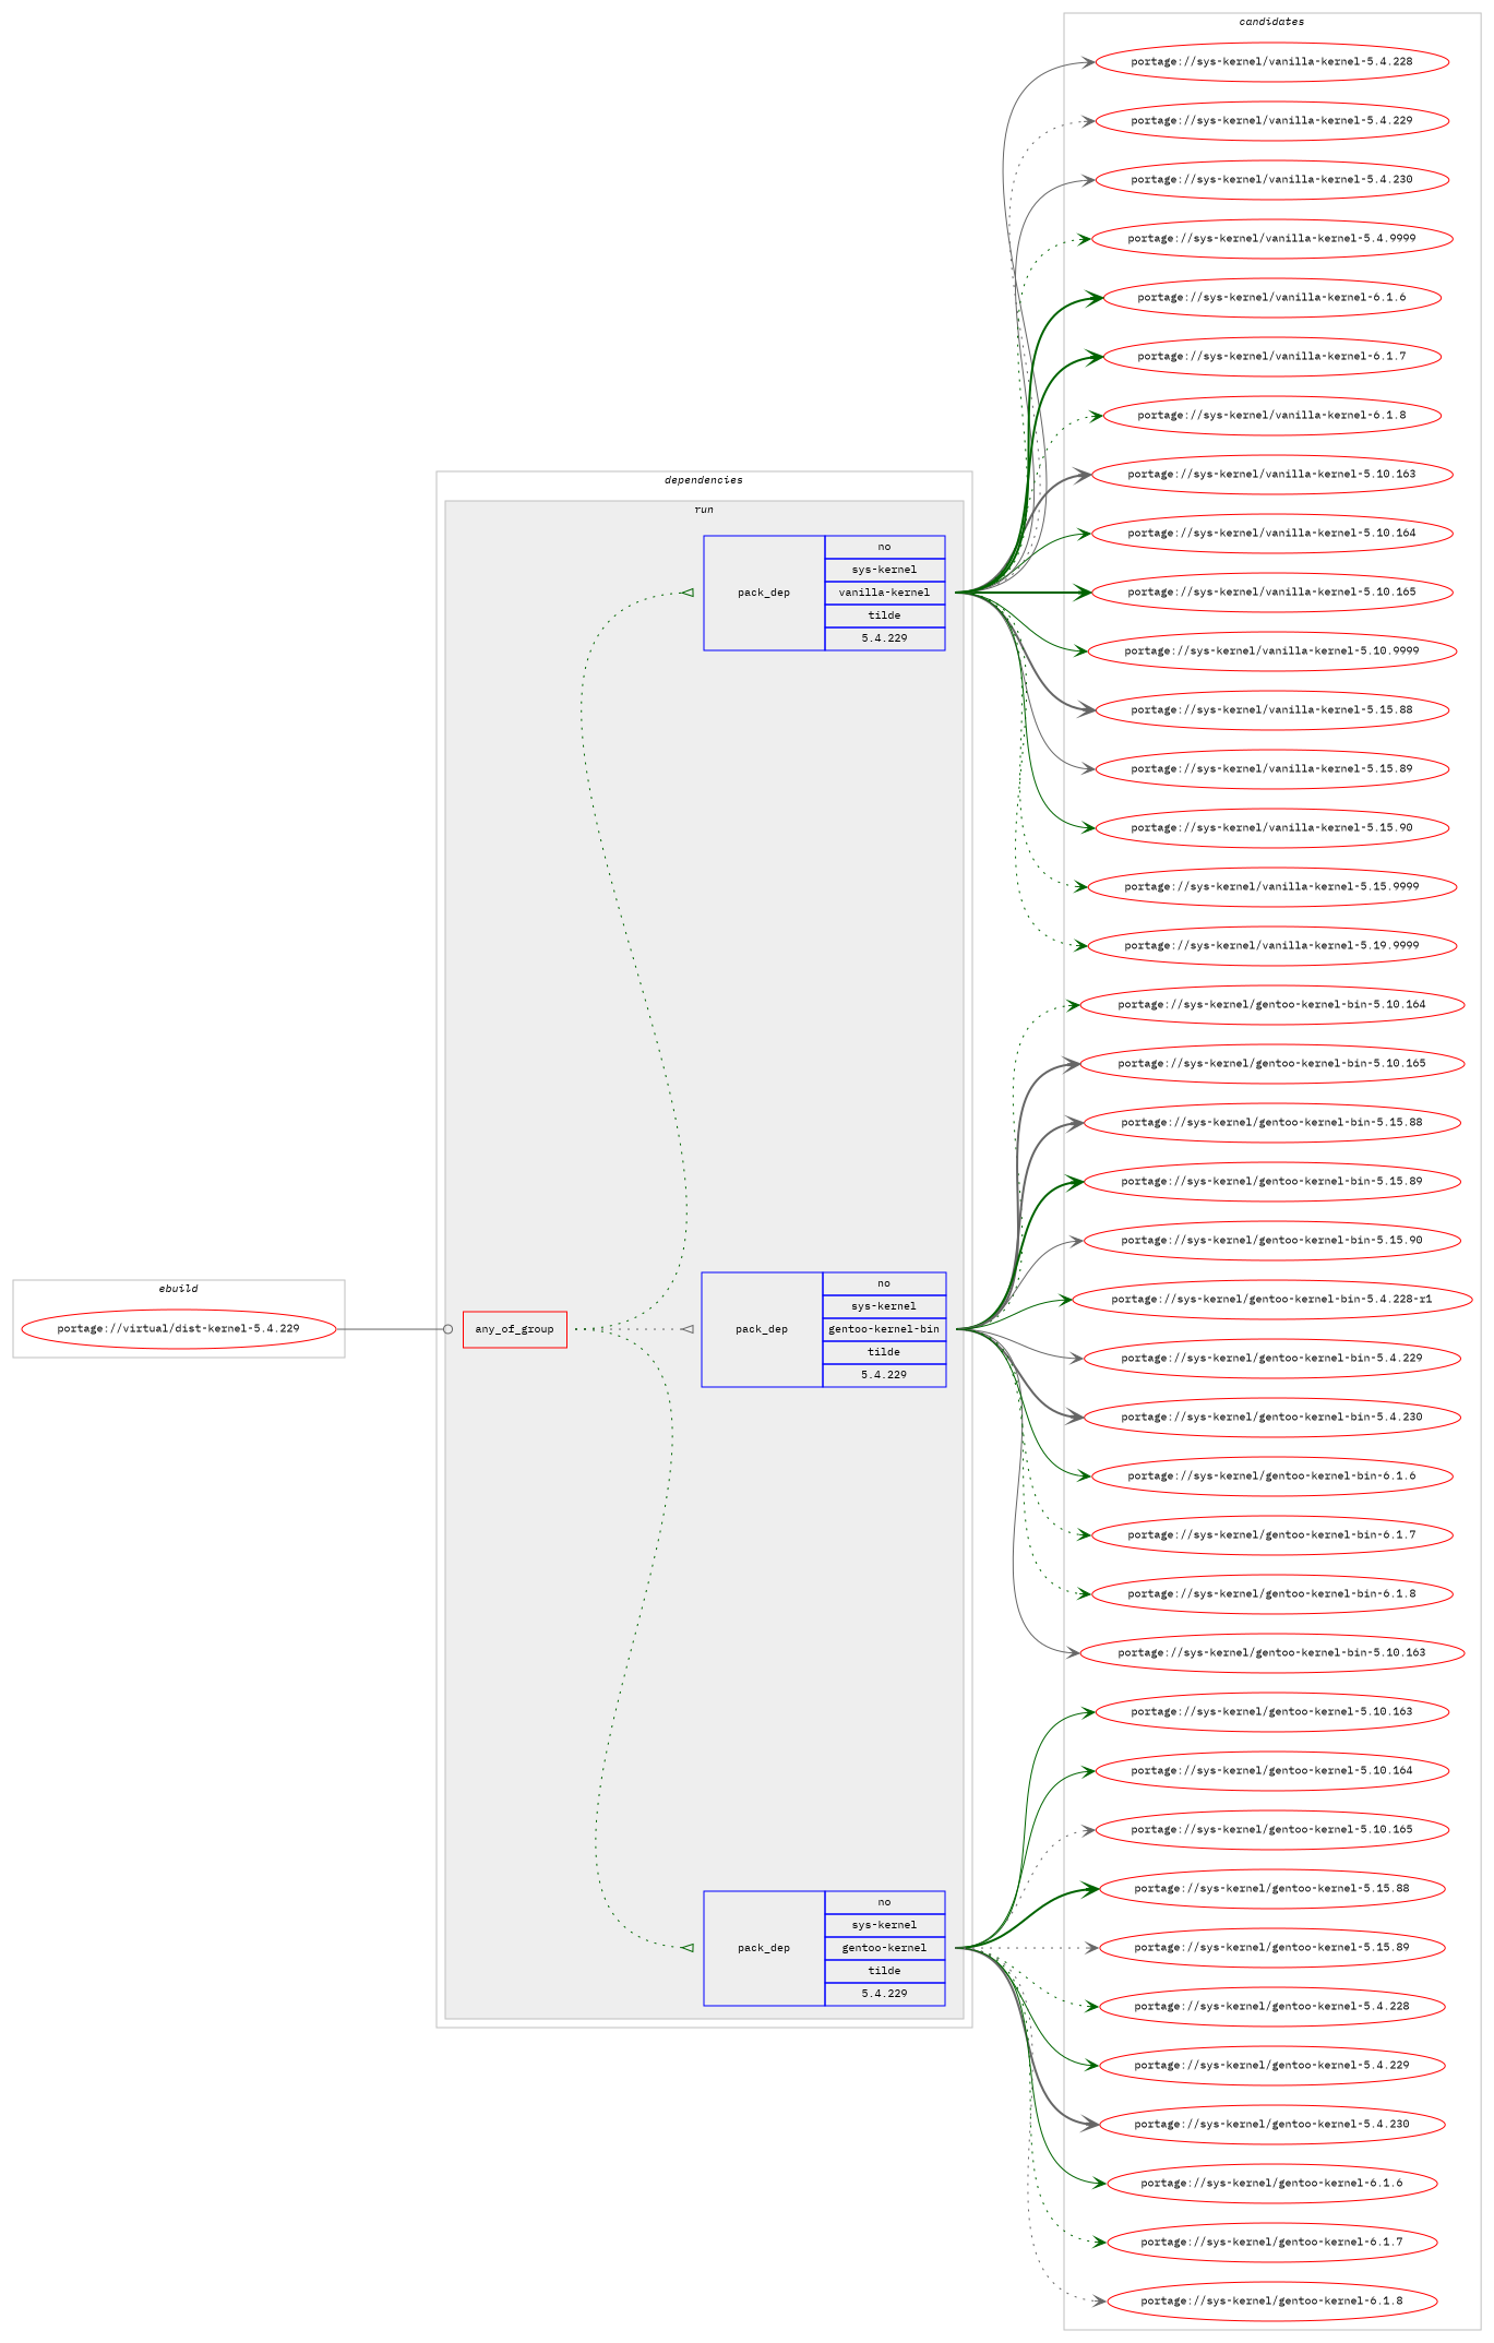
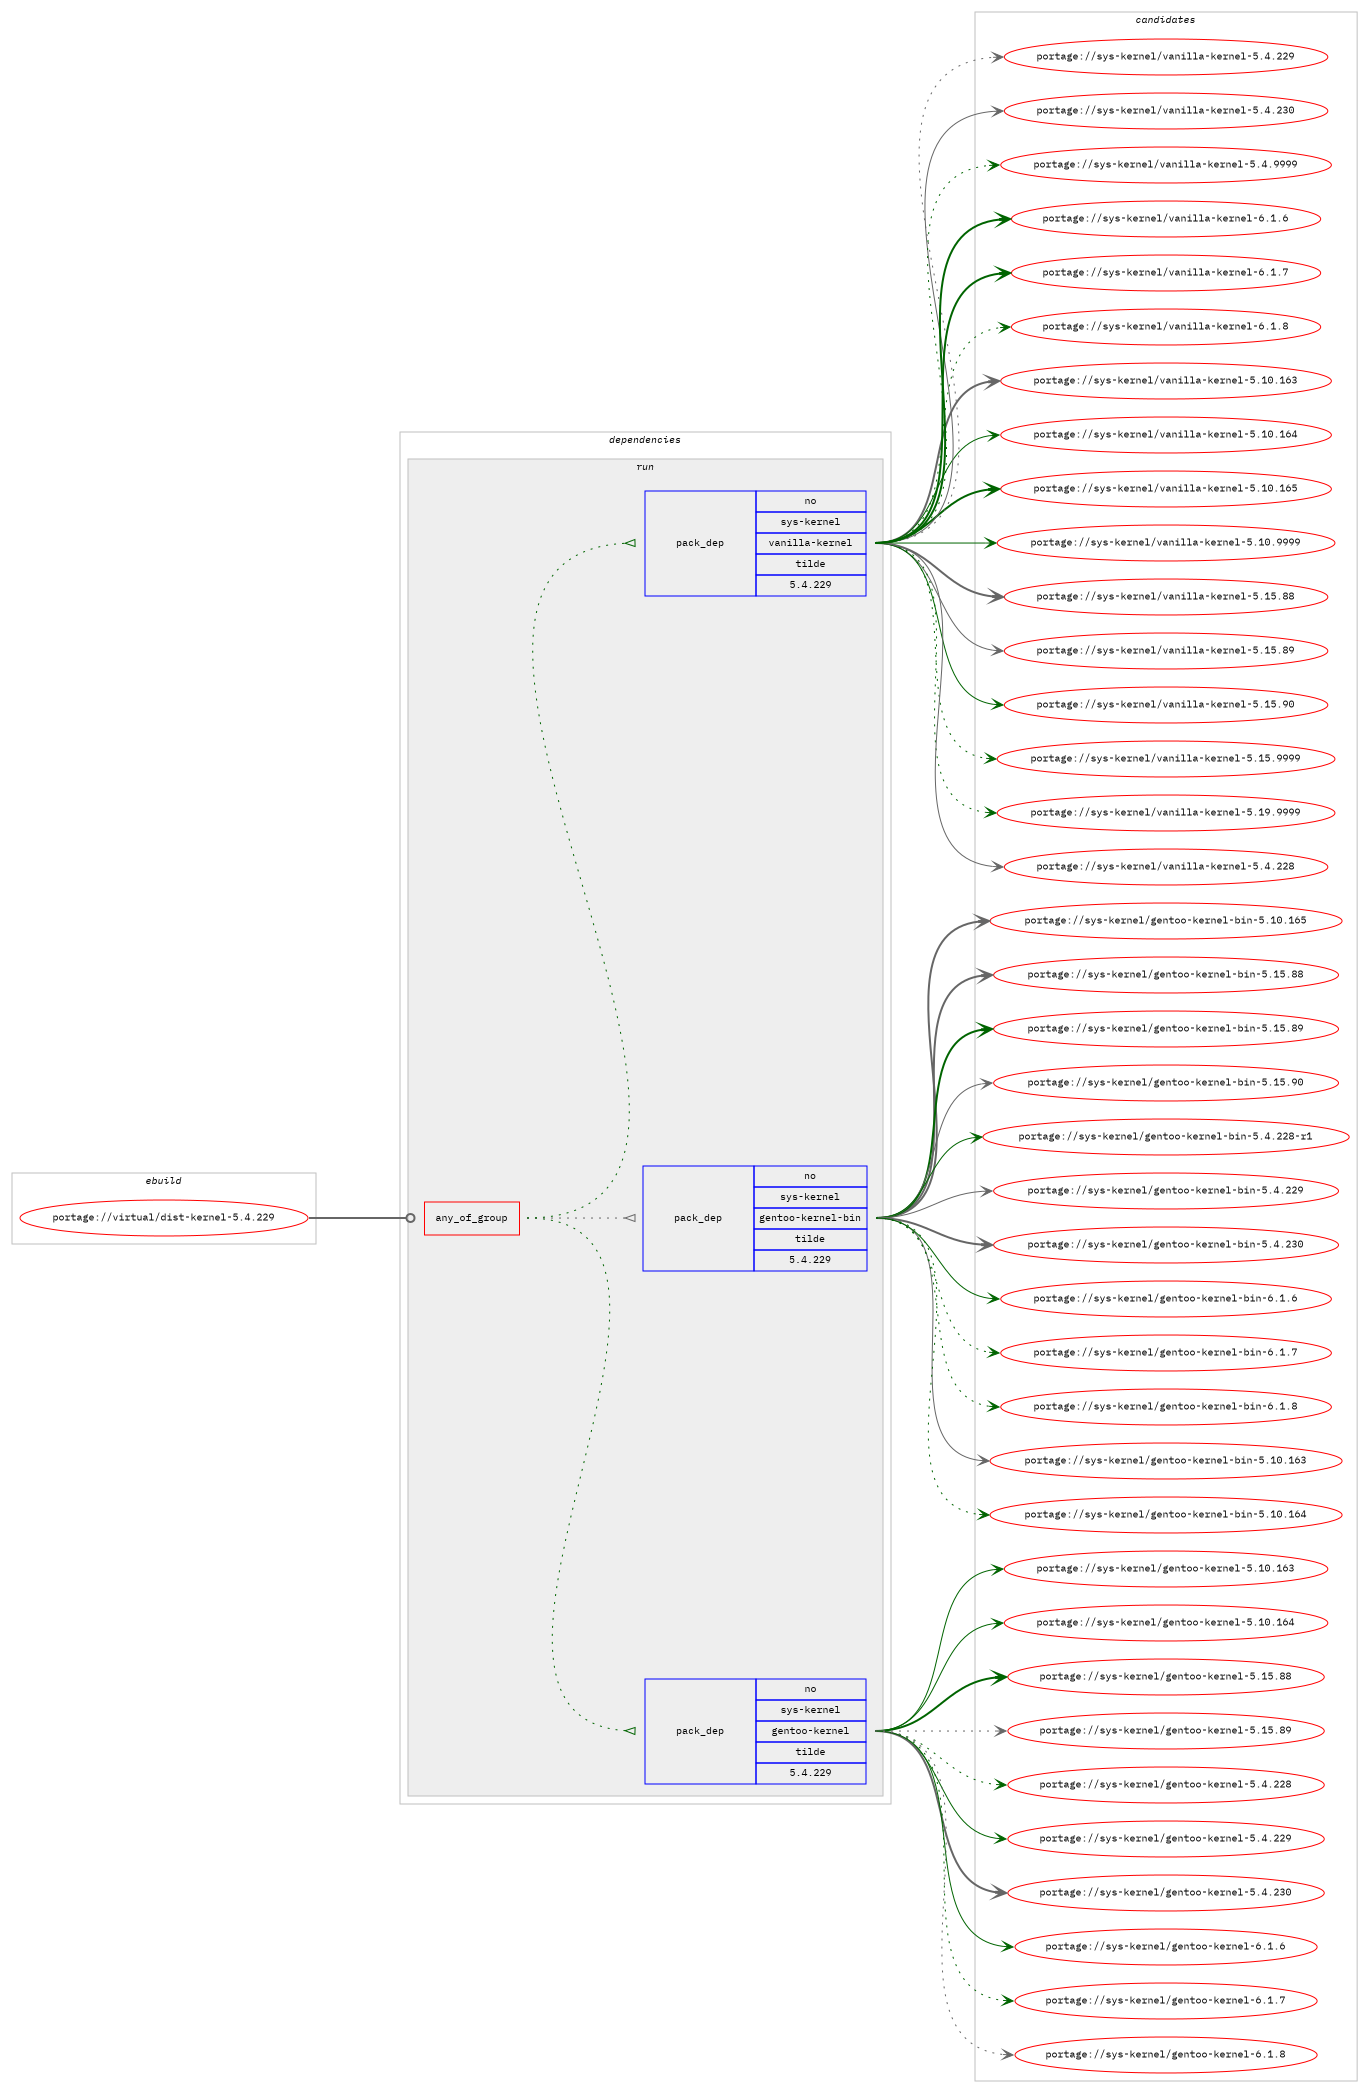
  digraph {
    compound=true
    concentrate=true
    fontname="IBM Plex Mono"
    fontsize=10
    newrank=true
    rankdir=LR
    ranksep=1.5
    node [color=red fontname="IBM Plex Mono" fontsize=10]
    edge [arrowhead=vee color=darkgreen fontname="IBM Plex Mono" headport=w style=dotted tailport=e weight=100]
    n1 [label="portage://virtual/dist-kernel-5.4.229" width=4]
    n2 [color=blue label=<<TABLE BORDER="0" CELLBORDER="1" CELLSPACING="0" CELLPADDING="4" WIDTH="220"><TR><TD ROWSPAN="6" CELLPADDING="30">pack_dep</TD></TR><TR><TD WIDTH="110">no</TD></TR><TR><TD>sys-kernel</TD></TR><TR><TD>gentoo-kernel</TD></TR><TR><TD>tilde</TD></TR><TR><TD>5.4.229</TD></TR></TABLE>> shape=none]
    n3 [color=blue label=<<TABLE BORDER="0" CELLBORDER="1" CELLSPACING="0" CELLPADDING="4" WIDTH="220"><TR><TD ROWSPAN="6" CELLPADDING="30">pack_dep</TD></TR><TR><TD WIDTH="110">no</TD></TR><TR><TD>sys-kernel</TD></TR><TR><TD>gentoo-kernel-bin</TD></TR><TR><TD>tilde</TD></TR><TR><TD>5.4.229</TD></TR></TABLE>> shape=none]
    n4 [color=blue label=<<TABLE BORDER="0" CELLBORDER="1" CELLSPACING="0" CELLPADDING="4" WIDTH="220"><TR><TD ROWSPAN="6" CELLPADDING="30">pack_dep</TD></TR><TR><TD WIDTH="110">no</TD></TR><TR><TD>sys-kernel</TD></TR><TR><TD>vanilla-kernel</TD></TR><TR><TD>tilde</TD></TR><TR><TD>5.4.229</TD></TR></TABLE>> shape=none]
    n5 [label=<<TABLE BORDER="0" CELLBORDER="1" CELLSPACING="0" CELLPADDING="4"><TR><TD CELLPADDING="10">any_of_group</TD></TR></TABLE>> shape=none]
    n6 [label="portage://sys-kernel/gentoo-kernel-5.10.163" width=4]
    n7 [label="portage://sys-kernel/gentoo-kernel-5.10.164" width=4]
-   n8 [label="portage://sys-kernel/gentoo-kernel-5.10.165" width=4]
    n9 [label="portage://sys-kernel/gentoo-kernel-5.15.88" width=4]
    n10 [label="portage://sys-kernel/gentoo-kernel-5.15.89" width=4]
    n11 [label="portage://sys-kernel/gentoo-kernel-5.4.228" width=4]
    n12 [label="portage://sys-kernel/gentoo-kernel-5.4.229" width=4]
    n13 [label="portage://sys-kernel/gentoo-kernel-5.4.230" width=4]
    n14 [label="portage://sys-kernel/gentoo-kernel-6.1.6" width=4]
    n15 [label="portage://sys-kernel/gentoo-kernel-6.1.7" width=4]
    n16 [label="portage://sys-kernel/gentoo-kernel-6.1.8" width=4]
    n17 [label="portage://sys-kernel/gentoo-kernel-bin-5.10.163" width=4]
    n18 [label="portage://sys-kernel/gentoo-kernel-bin-5.10.164" width=4]
    n19 [label="portage://sys-kernel/gentoo-kernel-bin-5.10.165" width=4]
    n20 [label="portage://sys-kernel/gentoo-kernel-bin-5.15.88" width=4]
    n21 [label="portage://sys-kernel/gentoo-kernel-bin-5.15.89" width=4]
    n22 [label="portage://sys-kernel/gentoo-kernel-bin-5.15.90" width=4]
    n23 [label="portage://sys-kernel/gentoo-kernel-bin-5.4.228-r1" width=4]
    n24 [label="portage://sys-kernel/gentoo-kernel-bin-5.4.229" width=4]
    n25 [label="portage://sys-kernel/gentoo-kernel-bin-5.4.230" width=4]
    n26 [label="portage://sys-kernel/gentoo-kernel-bin-6.1.6" width=4]
    n27 [label="portage://sys-kernel/gentoo-kernel-bin-6.1.7" width=4]
    n28 [label="portage://sys-kernel/gentoo-kernel-bin-6.1.8" width=4]
    n29 [label="portage://sys-kernel/vanilla-kernel-5.10.163" width=4]
    n30 [label="portage://sys-kernel/vanilla-kernel-5.10.164" width=4]
    n31 [label="portage://sys-kernel/vanilla-kernel-5.10.165" width=4]
    n32 [label="portage://sys-kernel/vanilla-kernel-5.10.9999" width=4]
    n33 [label="portage://sys-kernel/vanilla-kernel-5.15.88" width=4]
    n34 [label="portage://sys-kernel/vanilla-kernel-5.15.89" width=4]
    n35 [label="portage://sys-kernel/vanilla-kernel-5.15.90" width=4]
    n36 [label="portage://sys-kernel/vanilla-kernel-5.15.9999" width=4]
    n37 [label="portage://sys-kernel/vanilla-kernel-5.19.9999" width=4]
    n38 [label="portage://sys-kernel/vanilla-kernel-5.4.228" width=4]
    n39 [label="portage://sys-kernel/vanilla-kernel-5.4.229" width=4]
    n40 [label="portage://sys-kernel/vanilla-kernel-5.4.230" width=4]
    n41 [label="portage://sys-kernel/vanilla-kernel-5.4.9999" width=4]
    n42 [label="portage://sys-kernel/vanilla-kernel-6.1.6" width=4]
    n43 [label="portage://sys-kernel/vanilla-kernel-6.1.7" width=4]
    n44 [label="portage://sys-kernel/vanilla-kernel-6.1.8" width=4]
    subgraph cluster_1 {
      color=gray
      label=<<i>ebuild</i>>
      rank=same
      n1
    }
    subgraph cluster_2 {
      color=gray
      label=<<i>dependencies</i>>
      subgraph cluster_3 {
        color=gray
        fillcolor="#eeeeee"
        label=<<i>compile</i>>
        style=filled
      }
      subgraph cluster_4 {
        color=gray
        fillcolor="#eeeeee"
        label=<<i>compile and run</i>>
        style=filled
      }
      subgraph cluster_5 {
        color=gray
        fillcolor="#eeeeee"
        label=<<i>run</i>>
        style=filled
        subgraph sub_6 {
          color=gray
          fillcolor="#eeeeee"
          label=<<i>run</i>>
          style=filled
          n5
          subgraph sub_7 {
            color=gray
            fillcolor="#eeeeee"
            label=<<i>run</i>>
            style=filled
            n2
          }
          subgraph sub_8 {
            color=gray
            fillcolor="#eeeeee"
            label=<<i>run</i>>
            style=filled
            n3
          }
          subgraph sub_9 {
            color=gray
            fillcolor="#eeeeee"
            label=<<i>run</i>>
            style=filled
            n4
          }
        }
      }
    }
    subgraph cluster_10 {
      color=gray
      label=<<i>candidates</i>>
      rank=same
      subgraph sub_11 {
        color=black
        label=<<i>candidates</i>>
        nodesep=1
        rank=same
        n6
        n7
-       n8
        n9
        n10
        n11
        n12
        n13
        n14
        n15
        n16
      }
      subgraph sub_12 {
        color=black
        label=<<i>candidates</i>>
        nodesep=1
        rank=same
        n17
        n18
        n19
        n20
        n21
        n22
        n23
        n24
        n25
        n26
        n27
        n28
      }
      subgraph sub_13 {
        color=black
        label=<<i>candidates</i>>
        nodesep=1
        rank=same
        n29
        n30
        n31
        n32
        n33
        n34
        n35
        n36
        n37
        n38
        n39
        n40
        n41
        n42
        n43
        n44
      }
    }
-   n1 -> n5 [arrowhead=odot color=gray40 style=solid weight=20]
+   n1 -> n5 [arrowhead=odot color=gray40 style=bold weight=20]
    n2 -> n6 [style=solid]
    n2 -> n7 [style=solid]
-   n2 -> n8 [color=gray40]
    n2 -> n9 [style=bold]
    n2 -> n10 [color=gray40]
    n2 -> n11
    n2 -> n12 [style=solid]
    n2 -> n13 [color=gray40 style=bold]
    n2 -> n14 [style=solid]
    n2 -> n15
    n2 -> n16 [color=gray40]
    n3 -> n17 [color=gray40 style=solid]
    n3 -> n18
    n3 -> n19 [color=gray40 style=bold]
    n3 -> n20 [color=gray40 style=bold]
    n3 -> n21 [style=bold]
    n3 -> n22 [color=gray40 style=solid]
    n3 -> n23 [style=solid]
    n3 -> n24 [color=gray40 style=solid]
    n3 -> n25 [color=gray40 style=bold]
    n3 -> n26 [style=solid]
    n3 -> n27
    n3 -> n28
    n4 -> n29 [color=gray40 style=bold]
    n4 -> n30 [style=solid]
    n4 -> n31 [style=bold]
    n4 -> n32 [style=solid]
    n4 -> n33 [color=gray40 style=bold]
    n4 -> n34 [color=gray40 style=solid]
    n4 -> n35 [style=solid]
    n4 -> n36
    n4 -> n37
    n4 -> n38 [color=gray40 style=solid]
    n4 -> n39 [color=gray40]
    n4 -> n40 [color=gray40 style=solid]
    n4 -> n41
    n4 -> n42 [style=bold]
    n4 -> n43 [style=bold]
    n4 -> n44
    n5 -> n2 [arrowhead=oinv weight=20]
    n5 -> n3 [arrowhead=oinv color=gray40 weight=20]
    n5 -> n4 [arrowhead=oinv weight=20]
  }
